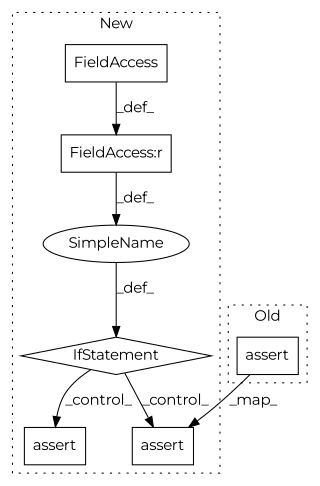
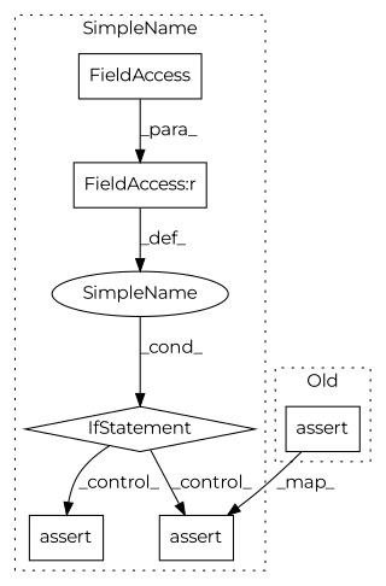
  digraph {
    fontname=Montserrat
    node [a=6 fontname=Montserrat l=7 shape=box]
    edge [fontname=Montserrat]
    n1 [label=assert s=2193]
    n2 [a=25 l="4,2" label=IfStatement s="2030,2056" shape=diamond]
    n3 [a=42 label=SimpleName shape=ellipse l=""]
    n4 [a=27 l=4 label="FieldAccess:r" s=2041]
    n5 [a=22 label=FieldAccess s=2034]
    n6 [label=assert s=2072]
    n7 [label=assert s=1898]
    subgraph cluster_1 {
-     label=New
+     label=SimpleName
      style=dotted
      n1
      n2
      n3
      n4
      n5
      n6
    }
    subgraph cluster_2 {
      label=Old
      style=dotted
      n7
    }
    n2 -> n1 [label=_control_]
    n2 -> n6 [label=_control_]
-   n3 -> n2 [label=_def_]
+   n3 -> n2 [label=_cond_]
    n4 -> n3 [label=_def_]
-   n5 -> n4 [label=_def_]
+   n5 -> n4 [label=_para_]
    n7 -> n1 [label=_map_]
  }
